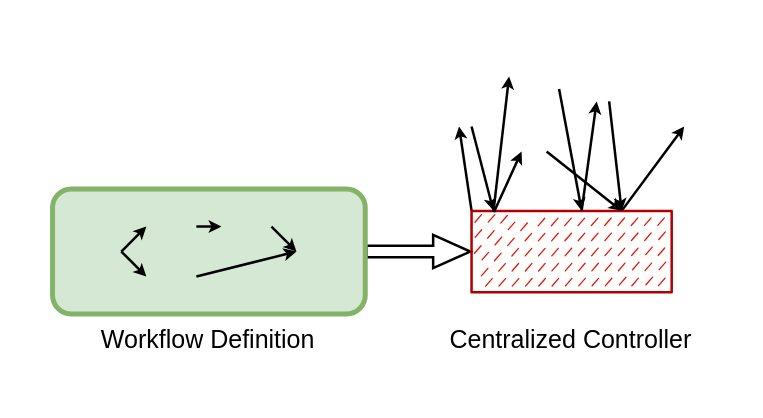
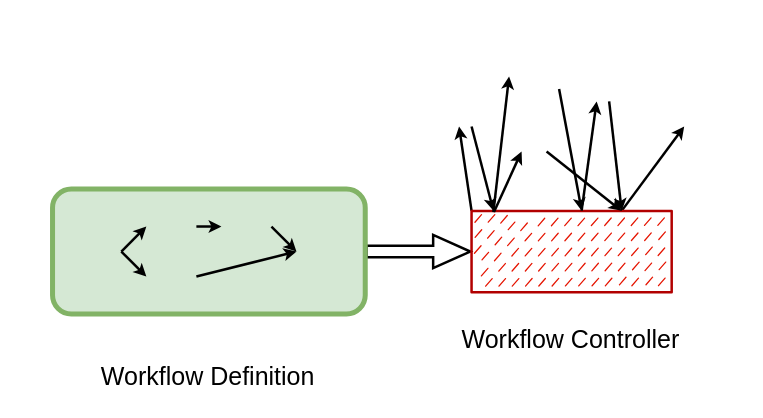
  <mxCell id="0" />
  <mxCell id="1" parent="0" />
  <mxCell id="2" style="edgeStyle=orthogonalEdgeStyle;curved=1;rounded=0;orthogonalLoop=1;jettySize=auto;html=1;exitX=1;exitY=0.5;exitDx=0;exitDy=0;entryX=0;entryY=0.5;entryDx=0;entryDy=0;fontSize=10;fontColor=#000000;startArrow=none;startFill=0;endArrow=classic;endFill=1;strokeWidth=1;elbow=vertical;shape=flexArrow;width=4.571;startSize=4.617;endSize=4.617;endWidth=7.673;" edge="1" parent="1" source="3" target="17"><mxGeometry relative="1" as="geometry" /></mxCell>
  <mxCell id="3" value="" style="rounded=1;whiteSpace=wrap;html=1;fillColor=#D5E8D4;sketch=0;fillStyle=solid;glass=0;shadow=0;strokeColor=#82b366;strokeWidth=2;" vertex="1" parent="1"><mxGeometry x="20.5" y="75" width="125" height="50" as="geometry" /></mxCell>
  <mxCell id="4" style="edgeStyle=none;rounded=0;orthogonalLoop=1;jettySize=auto;html=1;exitX=1;exitY=0.5;exitDx=0;exitDy=0;entryX=0;entryY=0.5;entryDx=0;entryDy=0;endArrow=classic;endFill=1;startSize=2;endSize=2;strokeWidth=1;" edge="1" parent="1" source="6" target="8"><mxGeometry relative="1" as="geometry" /></mxCell>
  <mxCell id="5" style="edgeStyle=none;rounded=0;orthogonalLoop=1;jettySize=auto;html=1;exitX=1;exitY=0.5;exitDx=0;exitDy=0;entryX=0;entryY=0.5;entryDx=0;entryDy=0;endArrow=classic;endFill=1;startSize=2;endSize=2;strokeWidth=1;" edge="1" parent="1" source="6" target="10"><mxGeometry relative="1" as="geometry" /></mxCell>
  <mxCell id="6" value="" style="shape=image;verticalLabelPosition=bottom;labelBackgroundColor=#ffffff;verticalAlign=top;aspect=fixed;imageAspect=0;image=https://images.squarespace-cdn.com/content/v1/51814c87e4b0c1fda9c1fc50/1528473310893-RH0HG7R5C0QURMFQJBSU/600px-AWS_Lambda_logo.svg.png?format=500w;imageBackground=none;" vertex="1" parent="1"><mxGeometry x="28" y="90" width="20" height="20" as="geometry" /></mxCell>
  <mxCell id="7" style="edgeStyle=none;rounded=0;orthogonalLoop=1;jettySize=auto;html=1;exitX=1;exitY=0.5;exitDx=0;exitDy=0;entryX=0;entryY=0.5;entryDx=0;entryDy=0;endArrow=classic;endFill=1;startSize=2;endSize=2;strokeWidth=1;" edge="1" parent="1" source="8" target="12"><mxGeometry relative="1" as="geometry" /></mxCell>
  <mxCell id="8" value="" style="shape=image;verticalLabelPosition=bottom;labelBackgroundColor=#ffffff;verticalAlign=top;aspect=fixed;imageAspect=0;image=https://images.squarespace-cdn.com/content/v1/51814c87e4b0c1fda9c1fc50/1528473310893-RH0HG7R5C0QURMFQJBSU/600px-AWS_Lambda_logo.svg.png?format=500w;imageBackground=none;" vertex="1" parent="1"><mxGeometry x="58" y="80" width="20" height="20" as="geometry" /></mxCell>
  <mxCell id="9" style="edgeStyle=none;rounded=0;orthogonalLoop=1;jettySize=auto;html=1;exitX=1;exitY=0.5;exitDx=0;exitDy=0;entryX=0;entryY=0.5;entryDx=0;entryDy=0;endArrow=classic;endFill=1;startSize=2;endSize=2;strokeWidth=1;" edge="1" parent="1" source="10" target="13"><mxGeometry relative="1" as="geometry" /></mxCell>
  <mxCell id="10" value="" style="shape=image;verticalLabelPosition=bottom;labelBackgroundColor=#ffffff;verticalAlign=top;aspect=fixed;imageAspect=0;image=https://images.squarespace-cdn.com/content/v1/51814c87e4b0c1fda9c1fc50/1528473310893-RH0HG7R5C0QURMFQJBSU/600px-AWS_Lambda_logo.svg.png?format=500w;imageBackground=none;" vertex="1" parent="1"><mxGeometry x="58" y="100" width="20" height="20" as="geometry" /></mxCell>
  <mxCell id="11" style="edgeStyle=none;rounded=0;orthogonalLoop=1;jettySize=auto;html=1;exitX=1;exitY=0.5;exitDx=0;exitDy=0;entryX=0;entryY=0.5;entryDx=0;entryDy=0;endArrow=classic;endFill=1;startSize=2;endSize=2;strokeWidth=1;" edge="1" parent="1" source="12" target="13"><mxGeometry relative="1" as="geometry" /></mxCell>
  <mxCell id="12" value="" style="shape=image;verticalLabelPosition=bottom;labelBackgroundColor=#ffffff;verticalAlign=top;aspect=fixed;imageAspect=0;image=https://images.squarespace-cdn.com/content/v1/51814c87e4b0c1fda9c1fc50/1528473310893-RH0HG7R5C0QURMFQJBSU/600px-AWS_Lambda_logo.svg.png?format=500w;imageBackground=none;" vertex="1" parent="1"><mxGeometry x="88" y="80" width="20" height="20" as="geometry" /></mxCell>
  <mxCell id="13" value="" style="shape=image;verticalLabelPosition=bottom;labelBackgroundColor=#ffffff;verticalAlign=top;aspect=fixed;imageAspect=0;image=https://images.squarespace-cdn.com/content/v1/51814c87e4b0c1fda9c1fc50/1528473310893-RH0HG7R5C0QURMFQJBSU/600px-AWS_Lambda_logo.svg.png?format=500w;imageBackground=none;" vertex="1" parent="1"><mxGeometry x="118" y="90" width="20" height="20" as="geometry" /></mxCell>
- <mxCell id="14" value="&lt;font style=&quot;font-size: 10px&quot;&gt;Workflow Definition&lt;/font&gt;" style="text;html=1;strokeColor=none;fillColor=none;align=center;verticalAlign=middle;whiteSpace=wrap;rounded=0;shadow=0;glass=0;sketch=0;fillStyle=solid;" vertex="1" parent="1"><mxGeometry x="28" y="125" width="110" height="20" as="geometry" /></mxCell>
+ <mxCell id="14" value="&lt;font style=&quot;font-size: 10px&quot;&gt;Workflow Definition&lt;/font&gt;" style="text;html=1;strokeColor=none;fillColor=none;align=center;verticalAlign=middle;whiteSpace=wrap;rounded=0;shadow=0;glass=0;sketch=0;fillStyle=solid;" vertex="1" parent="1"><mxGeometry x="28" y="140" width="110" height="20" as="geometry" /></mxCell>
  <mxCell id="15" style="edgeStyle=none;rounded=0;orthogonalLoop=1;jettySize=auto;html=1;exitX=0.75;exitY=0;exitDx=0;exitDy=0;entryX=0.5;entryY=1;entryDx=0;entryDy=0;fontSize=10;fontColor=#000000;startArrow=none;startFill=0;endArrow=classic;endFill=1;startSize=2;endSize=2;strokeWidth=1;elbow=vertical;" edge="1" parent="1" source="17" target="30"><mxGeometry relative="1" as="geometry" /></mxCell>
  <mxCell id="16" style="edgeStyle=none;rounded=0;orthogonalLoop=1;jettySize=auto;html=1;exitX=0;exitY=0;exitDx=0;exitDy=0;entryX=0.5;entryY=1;entryDx=0;entryDy=0;fontSize=10;fontColor=#000000;startArrow=none;startFill=0;endArrow=classic;endFill=1;startSize=2;endSize=2;strokeWidth=1;elbow=vertical;" edge="1" parent="1" source="17" target="20"><mxGeometry relative="1" as="geometry" /></mxCell>
  <mxCell id="17" value="" style="rounded=0;whiteSpace=wrap;html=1;shadow=0;glass=0;sketch=1;fillStyle=dashed;fontSize=10;fontColor=#000000;strokeColor=#B20000;strokeWidth=1;fillColor=#E51400;gradientColor=none;jiggle=0;expand=1;movable=1;rotatable=1;fixDash=0;autosize=0;resizable=0;disableMultiStrokeFill=0;disableMultiStroke=0;" vertex="1" parent="1"><mxGeometry x="188" y="83.75" width="80" height="32.5" as="geometry" /></mxCell>
- <mxCell id="18" value="&lt;font style=&quot;font-size: 10px&quot;&gt;Centralized Controller&lt;br&gt;&lt;/font&gt;" style="text;html=1;strokeColor=none;fillColor=none;align=center;verticalAlign=middle;whiteSpace=wrap;rounded=0;shadow=0;glass=0;sketch=0;fillStyle=solid;" vertex="1" parent="1"><mxGeometry x="173" y="125" width="110" height="20" as="geometry" /></mxCell>
+ <mxCell id="18" value="&lt;font style=&quot;font-size: 10px&quot;&gt;Workflow Controller&lt;br&gt;&lt;/font&gt;" style="text;html=1;strokeColor=none;fillColor=none;align=center;verticalAlign=middle;whiteSpace=wrap;rounded=0;shadow=0;glass=0;sketch=0;fillStyle=solid;" vertex="1" parent="1"><mxGeometry x="173" y="125" width="110" height="20" as="geometry" /></mxCell>
  <mxCell id="19" style="edgeStyle=none;rounded=0;orthogonalLoop=1;jettySize=auto;html=1;exitX=0.75;exitY=1;exitDx=0;exitDy=0;entryX=0.109;entryY=-0.002;entryDx=0;entryDy=0;entryPerimeter=0;fontSize=10;fontColor=#000000;startArrow=none;startFill=0;endArrow=classic;endFill=1;startSize=2;endSize=2;strokeWidth=1;elbow=vertical;" edge="1" parent="1" source="20" target="17"><mxGeometry relative="1" as="geometry" /></mxCell>
  <mxCell id="20" value="" style="shape=image;verticalLabelPosition=bottom;labelBackgroundColor=#ffffff;verticalAlign=top;aspect=fixed;imageAspect=0;image=https://images.squarespace-cdn.com/content/v1/51814c87e4b0c1fda9c1fc50/1528473310893-RH0HG7R5C0QURMFQJBSU/600px-AWS_Lambda_logo.svg.png?format=500w;imageBackground=none;" vertex="1" parent="1"><mxGeometry x="173" y="30" width="20" height="20" as="geometry" /></mxCell>
  <mxCell id="21" style="edgeStyle=none;rounded=0;orthogonalLoop=1;jettySize=auto;html=1;exitX=0;exitY=0.5;exitDx=0;exitDy=0;entryX=0.109;entryY=0.015;entryDx=0;entryDy=0;entryPerimeter=0;fontSize=10;fontColor=#000000;startArrow=classic;startFill=1;endArrow=none;endFill=0;startSize=2;endSize=2;strokeWidth=1;elbow=vertical;" edge="1" parent="1" source="23" target="17"><mxGeometry relative="1" as="geometry" /></mxCell>
  <mxCell id="22" style="edgeStyle=none;rounded=0;orthogonalLoop=1;jettySize=auto;html=1;exitX=1;exitY=0.75;exitDx=0;exitDy=0;entryX=0.55;entryY=-0.003;entryDx=0;entryDy=0;entryPerimeter=0;fontSize=10;fontColor=#000000;startArrow=none;startFill=0;endArrow=classic;endFill=1;startSize=2;endSize=2;strokeWidth=1;elbow=vertical;" edge="1" parent="1" source="23" target="17"><mxGeometry relative="1" as="geometry" /></mxCell>
  <mxCell id="23" value="" style="shape=image;verticalLabelPosition=bottom;labelBackgroundColor=#ffffff;verticalAlign=top;aspect=fixed;imageAspect=0;image=https://images.squarespace-cdn.com/content/v1/51814c87e4b0c1fda9c1fc50/1528473310893-RH0HG7R5C0QURMFQJBSU/600px-AWS_Lambda_logo.svg.png?format=500w;imageBackground=none;" vertex="1" parent="1"><mxGeometry x="203" y="20" width="20" height="20" as="geometry" /></mxCell>
  <mxCell id="24" style="edgeStyle=none;rounded=0;orthogonalLoop=1;jettySize=auto;html=1;exitX=0.25;exitY=1;exitDx=0;exitDy=0;entryX=0.112;entryY=0.015;entryDx=0;entryDy=0;entryPerimeter=0;fontSize=10;fontColor=#000000;startArrow=classic;startFill=1;endArrow=none;endFill=0;startSize=2;endSize=2;strokeWidth=1;elbow=vertical;" edge="1" parent="1" source="26" target="17"><mxGeometry relative="1" as="geometry" /></mxCell>
  <mxCell id="25" style="edgeStyle=none;rounded=0;orthogonalLoop=1;jettySize=auto;html=1;exitX=0.75;exitY=1;exitDx=0;exitDy=0;entryX=0.75;entryY=0;entryDx=0;entryDy=0;fontSize=10;fontColor=#000000;startArrow=none;startFill=0;endArrow=classic;endFill=1;startSize=2;endSize=2;strokeWidth=1;elbow=vertical;" edge="1" parent="1" source="26" target="17"><mxGeometry relative="1" as="geometry" /></mxCell>
  <mxCell id="26" value="" style="shape=image;verticalLabelPosition=bottom;labelBackgroundColor=#ffffff;verticalAlign=top;aspect=fixed;imageAspect=0;image=https://images.squarespace-cdn.com/content/v1/51814c87e4b0c1fda9c1fc50/1528473310893-RH0HG7R5C0QURMFQJBSU/600px-AWS_Lambda_logo.svg.png?format=500w;imageBackground=none;" vertex="1" parent="1"><mxGeometry x="203" y="40" width="20" height="20" as="geometry" /></mxCell>
  <mxCell id="27" style="edgeStyle=none;rounded=0;orthogonalLoop=1;jettySize=auto;html=1;exitX=0.25;exitY=1;exitDx=0;exitDy=0;entryX=0.55;entryY=-0.003;entryDx=0;entryDy=0;entryPerimeter=0;fontSize=10;fontColor=#000000;startArrow=classic;startFill=1;endArrow=none;endFill=0;startSize=2;endSize=2;strokeWidth=1;elbow=vertical;" edge="1" parent="1" source="29" target="17"><mxGeometry relative="1" as="geometry" /></mxCell>
  <mxCell id="28" style="edgeStyle=none;rounded=0;orthogonalLoop=1;jettySize=auto;html=1;exitX=0.5;exitY=1;exitDx=0;exitDy=0;entryX=0.75;entryY=0;entryDx=0;entryDy=0;fontSize=10;fontColor=#000000;startArrow=none;startFill=0;endArrow=classic;endFill=1;startSize=2;endSize=2;strokeWidth=1;elbow=vertical;" edge="1" parent="1" source="29" target="17"><mxGeometry relative="1" as="geometry" /></mxCell>
  <mxCell id="29" value="" style="shape=image;verticalLabelPosition=bottom;labelBackgroundColor=#ffffff;verticalAlign=top;aspect=fixed;imageAspect=0;image=https://images.squarespace-cdn.com/content/v1/51814c87e4b0c1fda9c1fc50/1528473310893-RH0HG7R5C0QURMFQJBSU/600px-AWS_Lambda_logo.svg.png?format=500w;imageBackground=none;" vertex="1" parent="1"><mxGeometry x="233" y="20" width="20" height="20" as="geometry" /></mxCell>
  <mxCell id="30" value="" style="shape=image;verticalLabelPosition=bottom;labelBackgroundColor=#ffffff;verticalAlign=top;aspect=fixed;imageAspect=0;image=https://images.squarespace-cdn.com/content/v1/51814c87e4b0c1fda9c1fc50/1528473310893-RH0HG7R5C0QURMFQJBSU/600px-AWS_Lambda_logo.svg.png?format=500w;imageBackground=none;" vertex="1" parent="1"><mxGeometry x="263" y="30" width="20" height="20" as="geometry" /></mxCell>
